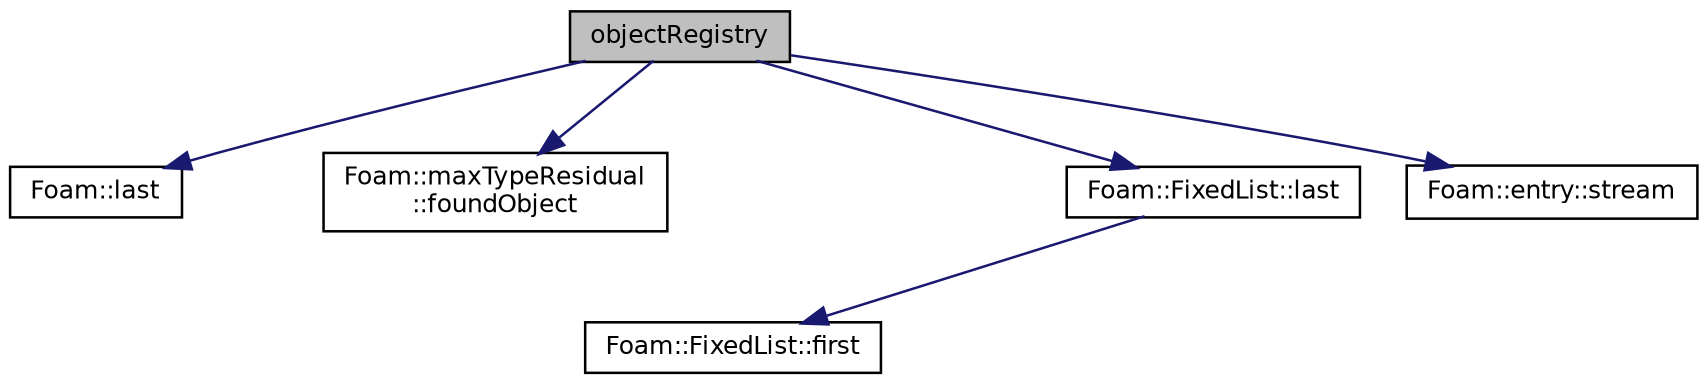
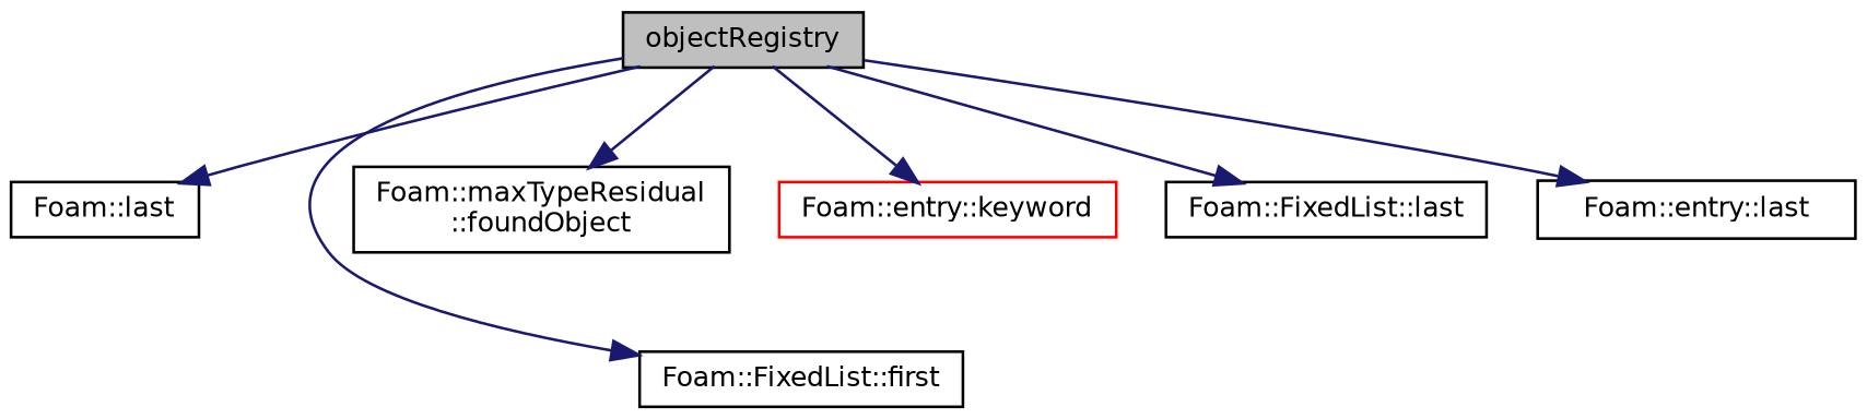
  digraph {
    rankdir=TB
    node [color=black fontname=Helvetica fontsize=10 shape=record]
    edge [color=midnightblue fontname=Helvetica fontsize=10 labelfontname=Helvetica labelfontsize=10 style=solid]
    n1 [fillcolor=grey75 fontcolor=black height=0.2 label=objectRegistry style=filled width=0.4]
    n2 [height=0.2 label="Foam::last" width=0.4]
    n3 [height=0.2 label="Foam::FixedList::first" width=0.4]
    n4 [height=0.2 label="Foam::maxTypeResidual\l::foundObject" width=0.4]
+   n5 [color=red height=0.2 label="Foam::entry::keyword" width=0.4]
    n6 [height=0.2 label="Foam::FixedList::last" width=0.4]
-   n7 [height=0.2 label="Foam::entry::stream" width=0.4]
+   n7 [height=0.2 label="Foam::entry::last" width=0.4]
    n1 -> n2
-   n6 -> n3
+   n1 -> n3
    n1 -> n4
+   n1 -> n5
    n1 -> n6
    n1 -> n7
  }
